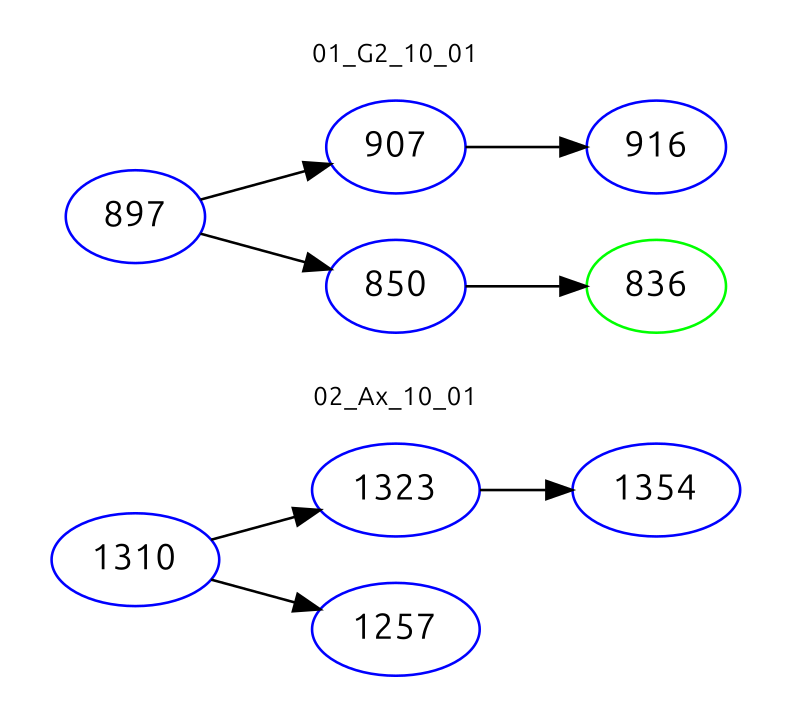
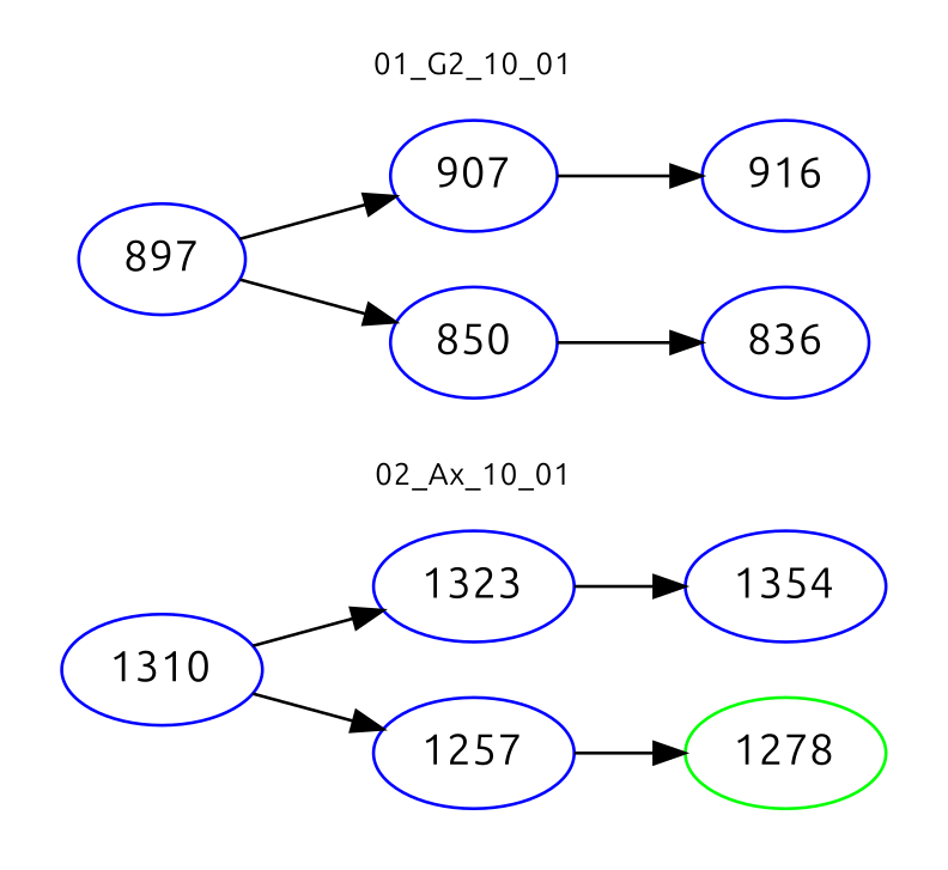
  digraph {
    fontname=Ubuntu
    rankdir=LR
    node [color=blue fontname=Ubuntu]
    edge [color=black fontname=Ubuntu]
    n1 [label=1310]
    n2 [label=1257]
    n3 [label=1323]
+   n4 [color=green label=1278]
    n5 [label=1354]
    n6 [label=897]
    n7 [label=850]
    n8 [label=907]
-   n9 [color=green label=836]
+   n9 [label=836]
    n10 [label=916]
    subgraph cluster_1 {
      color=white
      fontsize=10
      label="02_Ax_10_01"
      n1
      n2
      n3
+     n4
      n5
    }
    subgraph cluster_2 {
      color=white
      fontsize=10
      label="01_G2_10_01"
      n6
      n7
      n8
      n9
      n10
    }
    n1 -> n2
    n1 -> n3
+   n2 -> n4
    n3 -> n5
    n6 -> n7
    n6 -> n8
    n7 -> n9
    n8 -> n10
  }
